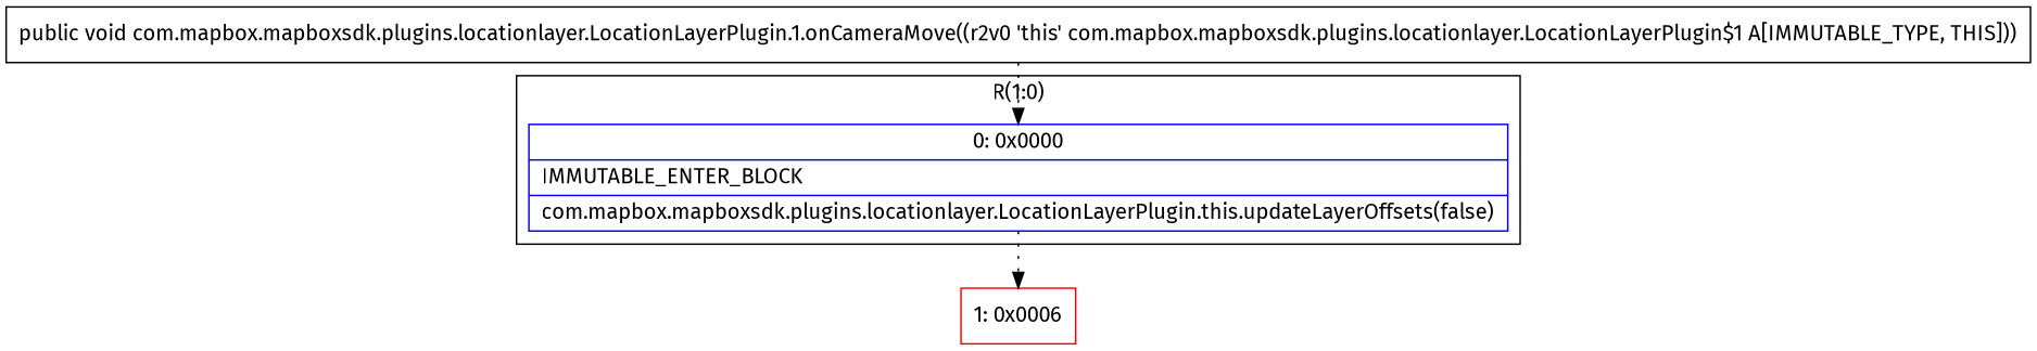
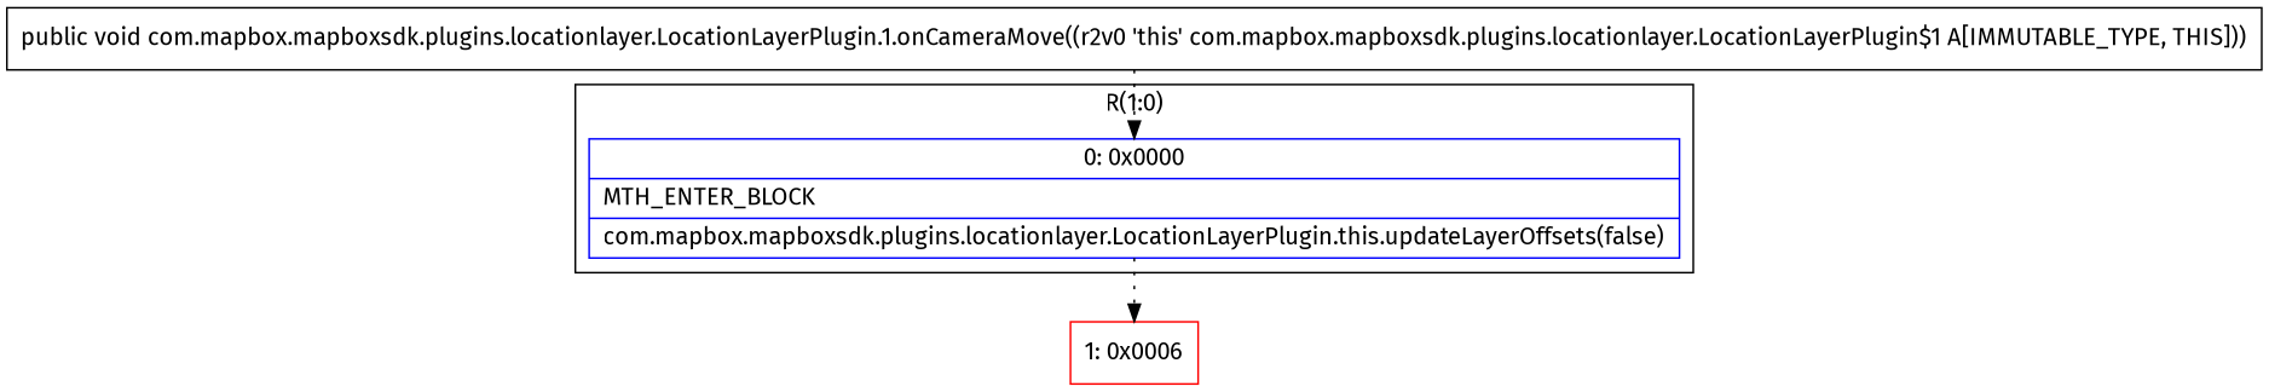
  digraph {
    fontname="Fira Sans"
    node [shape=record fontname="Fira Sans"]
    edge [style=dotted fontname="Fira Sans"]
-   n1 [color=blue label="{0\:\ 0x0000|IMMUTABLE_ENTER_BLOCK\l|com.mapbox.mapboxsdk.plugins.locationlayer.LocationLayerPlugin.this.updateLayerOffsets(false)\l}"]
+   n1 [color=blue label="{0\:\ 0x0000|MTH_ENTER_BLOCK\l|com.mapbox.mapboxsdk.plugins.locationlayer.LocationLayerPlugin.this.updateLayerOffsets(false)\l}"]
    n2 [color=red label="{1\:\ 0x0006}"]
    n3 [label="{public void com.mapbox.mapboxsdk.plugins.locationlayer.LocationLayerPlugin.1.onCameraMove((r2v0 'this' com.mapbox.mapboxsdk.plugins.locationlayer.LocationLayerPlugin$1 A[IMMUTABLE_TYPE, THIS])) }"]
    subgraph cluster_1 {
      label="R(1:0)"
      n1
    }
    n1 -> n2
    n3 -> n1
  }
